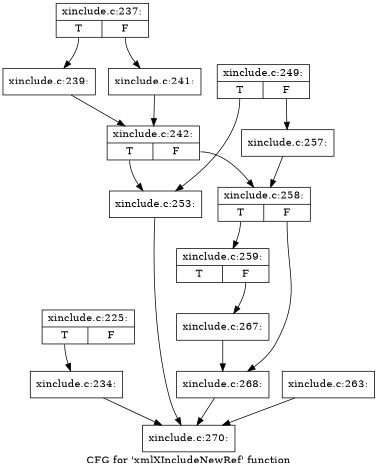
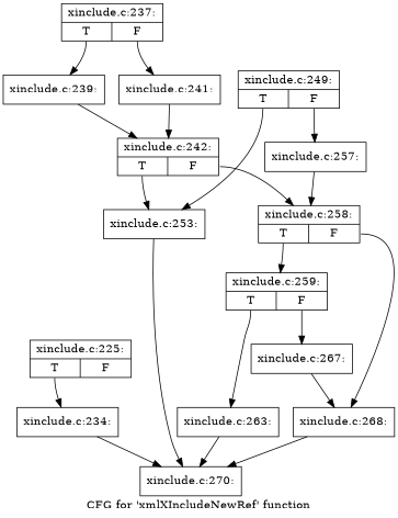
  digraph {
    label="CFG for 'xmlXIncludeNewRef' function"
    node [shape=record]
    n1 [label="{xinclude.c:225:|{<s0>T|<s1>F}}"]
    n2 [label="{xinclude.c:234:}"]
    n3 [label="{xinclude.c:270:}"]
    n4 [label="{xinclude.c:237:|{<s0>T|<s1>F}}"]
    n5 [label="{xinclude.c:239:}"]
    n6 [label="{xinclude.c:241:}"]
    n7 [label="{xinclude.c:242:|{<s0>T|<s1>F}}"]
    n8 [label="{xinclude.c:258:|{<s0>T|<s1>F}}"]
    n9 [label="{xinclude.c:253:}"]
    n10 [label="{xinclude.c:249:|{<s0>T|<s1>F}}"]
    n11 [label="{xinclude.c:257:}"]
    n12 [label="{xinclude.c:259:|{<s0>T|<s1>F}}"]
    n13 [label="{xinclude.c:268:}"]
    n14 [label="{xinclude.c:263:}"]
    n15 [label="{xinclude.c:267:}"]
    n1 -> n2 [tailport=s0]
    n2 -> n3
    n4 -> n5 [tailport=s0]
    n4 -> n6 [tailport=s1]
    n5 -> n7
    n6 -> n7
    n7 -> n8 [tailport=s1]
    n7 -> n9 [tailport=s0]
    n8 -> n12 [tailport=s0]
    n8 -> n13 [tailport=s1]
    n9 -> n3
    n10 -> n9 [tailport=s0]
    n10 -> n11 [tailport=s1]
    n11 -> n8
+   n12 -> n14 [tailport=s0]
    n12 -> n15 [tailport=s1]
    n13 -> n3
    n14 -> n3
    n15 -> n13
  }
